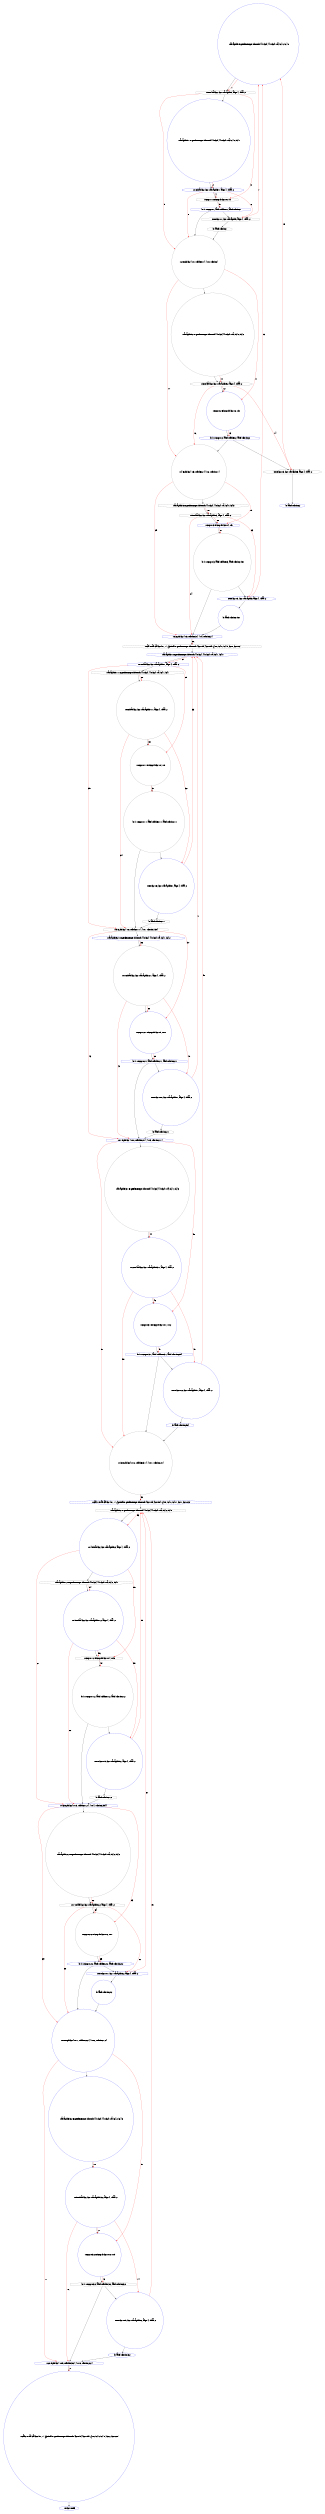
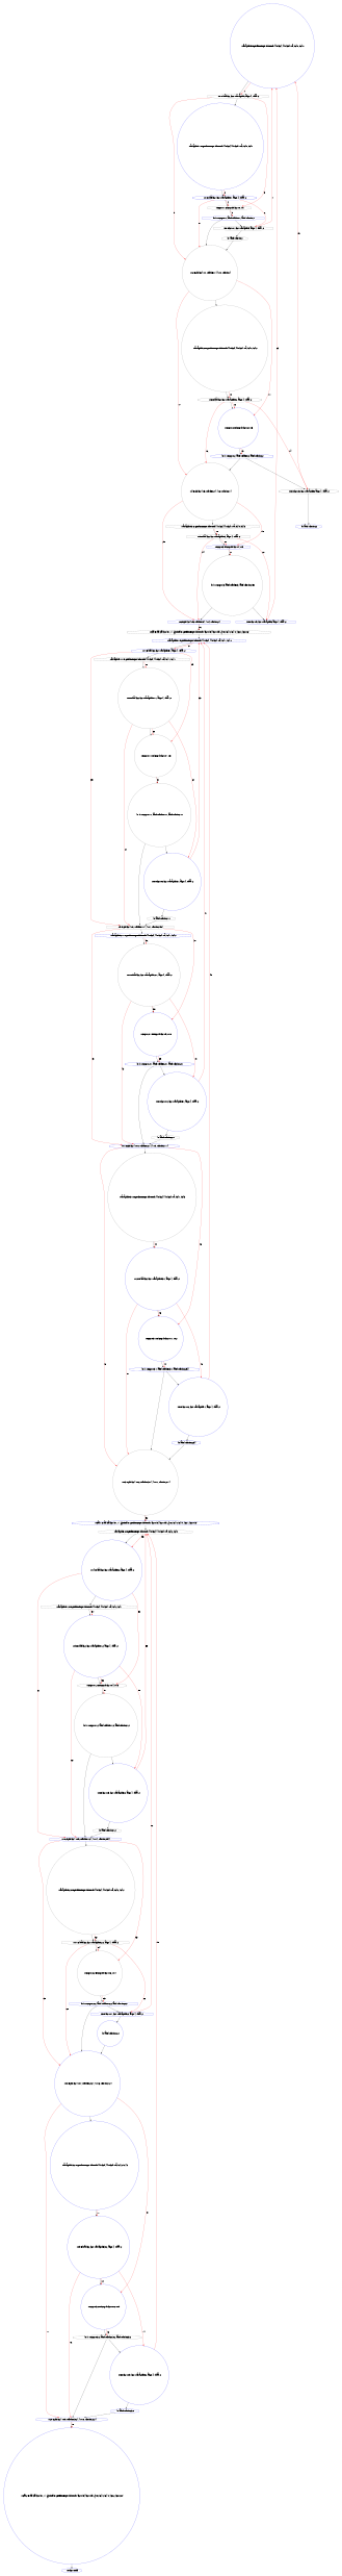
  digraph {
    node [color=blue shape=octagon]
    n1 [label="  %arrayidx5 = getelementptr inbounds [4 x i32], [4 x i32]* %a, i64 0, i64 0" shape=circle]
    n2 [color=gray40 label="  %0 = load i32, i32* %arrayidx5, align 4, !tbaa !2"]
    n3 [label="  %arrayidx9.1 = getelementptr inbounds [4 x i32], [4 x i32]* %a, i64 0, i64 1" shape=circle]
    n4 [color=gray40 label="  %cmp10.1 = icmp slt i32 %0, %1"]
    n5 [color=gray40 label="  %2 = phi i32 [ %1, %if.then.1 ], [ %0, %for.inc ]" shape=circle]
    n6 [label="  %1 = load i32, i32* %arrayidx9.1, align 4, !tbaa !2"]
    n7 [label="  br i1 %cmp10.1, label %if.then.1, label %for.inc.1"]
    n8 [color=gray40 label="  %arrayidx9.2 = getelementptr inbounds [4 x i32], [4 x i32]* %a, i64 0, i64 2" shape=circle]
    n9 [label="  %cmp10.2 = icmp slt i32 %2, %3" shape=circle]
    n10 [color=gray40 label="  %4 = phi i32 [ %3, %if.then.2 ], [ %2, %for.inc.1 ]" shape=circle]
    n11 [color=gray40 label="  store i32 %1, i32* %arrayidx5, align 4, !tbaa !2"]
    n12 [color=gray40 label="  br label %for.inc.1"]
    n13 [color=gray40 label="  %3 = load i32, i32* %arrayidx9.2, align 4, !tbaa !2"]
    n14 [label="  br i1 %cmp10.2, label %if.then.2, label %for.inc.2"]
    n15 [color=gray40 label="  %arrayidx9.3 = getelementptr inbounds [4 x i32], [4 x i32]* %a, i64 0, i64 3"]
    n16 [label="  %cmp10.3 = icmp slt i32 %4, %5"]
    n17 [label="  %6 = phi i32 [ %5, %if.then.3 ], [ %4, %for.inc.2 ]"]
    n18 [color=gray40 label="  store i32 %3, i32* %arrayidx5, align 4, !tbaa !2"]
    n19 [label="  br label %for.inc.2"]
    n20 [color=gray40 label="  %5 = load i32, i32* %arrayidx9.3, align 4, !tbaa !2"]
    n21 [color=gray40 label="  br i1 %cmp10.3, label %if.then.3, label %for.inc.150" shape=circle]
    n22 [color=gray40 label="  %call = tail call i32 (i8*, ...) @printf(i8* getelementptr inbounds ([32 x i8], [32 x i8]* @.str, i64 0, i64 0), i32 0, i32 %6)"]
    n23 [label="  store i32 %5, i32* %arrayidx5, align 4, !tbaa !2"]
-   n24 [label="  br label %for.inc.150" shape=circle]
    n25 [label="  %arrayidx5.1 = getelementptr inbounds [4 x i32], [4 x i32]* %a, i64 1, i64 0"]
    n26 [label="  %7 = load i32, i32* %arrayidx5.1, align 4, !tbaa !2"]
    n27 [color=gray40 label="  %arrayidx9.1.1 = getelementptr inbounds [4 x i32], [4 x i32]* %a, i64 1, i64 1"]
    n28 [color=gray40 label="  %cmp10.1.1 = icmp slt i32 %7, %8" shape=circle]
    n29 [color=gray40 label="  %9 = phi i32 [ %8, %if.then.1.1 ], [ %7, %for.inc.150 ]"]
    n30 [color=gray40 label="  %8 = load i32, i32* %arrayidx9.1.1, align 4, !tbaa !2" shape=circle]
    n31 [color=gray40 label="  br i1 %cmp10.1.1, label %if.then.1.1, label %for.inc.1.1" shape=circle]
    n32 [label="  %arrayidx9.2.1 = getelementptr inbounds [4 x i32], [4 x i32]* %a, i64 1, i64 2"]
    n33 [label="  %cmp10.2.1 = icmp slt i32 %9, %10" shape=circle]
    n34 [label="  %11 = phi i32 [ %10, %if.then.2.1 ], [ %9, %for.inc.1.1 ]"]
    n35 [label="  store i32 %8, i32* %arrayidx5.1, align 4, !tbaa !2" shape=circle]
    n36 [color=gray40 label="  br label %for.inc.1.1"]
    n37 [color=gray40 label="  %10 = load i32, i32* %arrayidx9.2.1, align 4, !tbaa !2" shape=circle]
    n38 [label="  br i1 %cmp10.2.1, label %if.then.2.1, label %for.inc.2.1"]
    n39 [color=gray40 label="  %arrayidx9.3.1 = getelementptr inbounds [4 x i32], [4 x i32]* %a, i64 1, i64 3" shape=circle]
    n40 [label="  %cmp10.3.1 = icmp slt i32 %11, %12" shape=circle]
    n41 [color=gray40 label="  %13 = phi i32 [ %12, %if.then.3.1 ], [ %11, %for.inc.2.1 ]" shape=circle]
    n42 [label="  store i32 %10, i32* %arrayidx5.1, align 4, !tbaa !2" shape=circle]
    n43 [color=gray40 label="  br label %for.inc.2.1"]
    n44 [label="  %12 = load i32, i32* %arrayidx9.3.1, align 4, !tbaa !2" shape=circle]
    n45 [label="  br i1 %cmp10.3.1, label %if.then.3.1, label %for.inc.254"]
    n46 [label="  %call.1 = tail call i32 (i8*, ...) @printf(i8* getelementptr inbounds ([32 x i8], [32 x i8]* @.str, i64 0, i64 0), i32 1, i32 %13)"]
    n47 [label="  store i32 %12, i32* %arrayidx5.1, align 4, !tbaa !2" shape=circle]
    n48 [label="  br label %for.inc.254"]
    n49 [color=gray40 label="  %arrayidx5.2 = getelementptr inbounds [4 x i32], [4 x i32]* %a, i64 2, i64 0"]
    n50 [label="  %14 = load i32, i32* %arrayidx5.2, align 4, !tbaa !2" shape=circle]
    n51 [color=gray40 label="  %arrayidx9.1.2 = getelementptr inbounds [4 x i32], [4 x i32]* %a, i64 2, i64 1"]
    n52 [color=gray40 label="  %cmp10.1.2 = icmp slt i32 %14, %15"]
    n53 [label="  %16 = phi i32 [ %15, %if.then.1.2 ], [ %14, %for.inc.254 ]"]
    n54 [label="  %15 = load i32, i32* %arrayidx9.1.2, align 4, !tbaa !2" shape=circle]
    n55 [color=gray40 label="  br i1 %cmp10.1.2, label %if.then.1.2, label %for.inc.1.2" shape=circle]
    n56 [color=gray40 label="  %arrayidx9.2.2 = getelementptr inbounds [4 x i32], [4 x i32]* %a, i64 2, i64 2" shape=circle]
    n57 [color=gray40 label="  %cmp10.2.2 = icmp slt i32 %16, %17" shape=circle]
    n58 [label="  %18 = phi i32 [ %17, %if.then.2.2 ], [ %16, %for.inc.1.2 ]" shape=circle]
    n59 [label="  store i32 %15, i32* %arrayidx5.2, align 4, !tbaa !2" shape=circle]
    n60 [color=gray40 label="  br label %for.inc.1.2"]
    n61 [color=gray40 label="  %17 = load i32, i32* %arrayidx9.2.2, align 4, !tbaa !2"]
    n62 [label="  br i1 %cmp10.2.2, label %if.then.2.2, label %for.inc.2.2"]
    n63 [label="  %arrayidx9.3.2 = getelementptr inbounds [4 x i32], [4 x i32]* %a, i64 2, i64 3" shape=circle]
    n64 [label="  %cmp10.3.2 = icmp slt i32 %18, %19" shape=circle]
    n65 [label="  %20 = phi i32 [ %19, %if.then.3.2 ], [ %18, %for.inc.2.2 ]"]
-   n66 [label="  store i32 %17, i32* %arrayidx5.2, align 4, !tbaa !2"]
+   n66 [label="store i52 %17, i32* %arrayidx5.2, align 4, !tbaa !2"]
    n67 [label="  br label %for.inc.2.2" shape=circle]
    n68 [label="  %19 = load i32, i32* %arrayidx9.3.2, align 4, !tbaa !2" shape=circle]
    n69 [color=gray40 label="  br i1 %cmp10.3.2, label %if.then.3.2, label %for.inc.3.2"]
    n70 [label="  %call.2 = tail call i32 (i8*, ...) @printf(i8* getelementptr inbounds ([32 x i8], [32 x i8]* @.str, i64 0, i64 0), i32 2, i32 %20)" shape=circle]
    n71 [label="  store i32 %19, i32* %arrayidx5.2, align 4, !tbaa !2" shape=circle]
    n72 [label="  br label %for.inc.3.2"]
    n73 [label="  ret i32 undef"]
    n1 -> n2
    n1 -> n2 [color=red label=1]
    n2 -> n3
    n2 -> n4 [color=red label=3]
    n2 -> n5 [color=red label=9]
    n3 -> n6
    n3 -> n6 [color=red label=2]
    n4 -> n7
    n4 -> n7 [color=red label=5]
    n5 -> n8
    n5 -> n9 [color=red label=11]
    n5 -> n10 [color=red label=17]
    n6 -> n4
    n6 -> n4 [color=red label=4]
    n6 -> n5 [color=red label=8]
    n6 -> n11 [color=red label=6]
    n7 -> n5
    n7 -> n11
    n8 -> n13
    n8 -> n13 [color=red label=10]
    n9 -> n14
    n9 -> n14 [color=red label=13]
    n10 -> n15
    n10 -> n16 [color=red label=19]
    n10 -> n17 [color=red label=25]
    n11 -> n1 [color=red label=7]
    n11 -> n12
    n12 -> n5
    n13 -> n9
    n13 -> n9 [color=red label=12]
    n13 -> n10 [color=red label=16]
    n13 -> n18 [color=red label=14]
    n14 -> n10
    n14 -> n18
    n15 -> n20
    n15 -> n20 [color=red label=18]
    n16 -> n21
    n16 -> n21 [color=red label=21]
    n17 -> n22
    n17 -> n22 [color=red label=26]
    n18 -> n1 [color=red label=15]
    n18 -> n19
    n20 -> n16
    n20 -> n16 [color=red label=20]
    n20 -> n17 [color=red label=24]
-   n20 -> n23 [color=red label=63]
+   n20 -> n23 [color=red label=22]
    n21 -> n17
    n21 -> n23
    n22 -> n25
    n23 -> n1 [color=red label=23]
-   n23 -> n24
-   n24 -> n17
    n25 -> n26
    n25 -> n26 [color=red label=27]
    n26 -> n27
    n26 -> n28 [color=red label=29]
    n26 -> n29 [color=red label=35]
    n27 -> n30
    n27 -> n30 [color=red label=28]
    n28 -> n31
    n28 -> n31 [color=red label=31]
    n29 -> n32
    n29 -> n33 [color=red label=37]
    n29 -> n34 [color=red label=43]
    n30 -> n28
    n30 -> n28 [color=red label=30]
    n30 -> n29 [color=red label=34]
    n30 -> n35 [color=red label=32]
    n31 -> n29
    n31 -> n35
    n32 -> n37
    n32 -> n37 [color=red label=36]
    n33 -> n38
    n33 -> n38 [color=red label=39]
    n34 -> n39
    n34 -> n40 [color=red label=45]
    n34 -> n41 [color=red label=51]
    n35 -> n25 [color=red label=33]
    n35 -> n36
    n36 -> n29
    n37 -> n33
    n37 -> n33 [color=red label=38]
    n37 -> n34 [color=red label=42]
    n37 -> n42 [color=red label=40]
    n38 -> n34
    n38 -> n42
    n39 -> n44
    n39 -> n44 [color=red label=44]
    n40 -> n45
    n40 -> n45 [color=red label=47]
    n41 -> n46
    n41 -> n46 [color=red label=52]
    n42 -> n25 [color=red label=41]
    n42 -> n43
    n43 -> n34
    n44 -> n40
    n44 -> n40 [color=red label=46]
    n44 -> n41 [color=red label=50]
    n44 -> n47 [color=red label=48]
    n45 -> n41
    n45 -> n47
    n46 -> n49
    n47 -> n25 [color=red label=49]
    n47 -> n48
    n48 -> n41
    n49 -> n50
    n49 -> n50 [color=red label=53]
    n50 -> n51
    n50 -> n52 [color=red label=55]
    n50 -> n53 [color=red label=61]
    n51 -> n54
    n51 -> n54 [color=red label=54]
    n52 -> n55
    n52 -> n55 [color=red label=57]
    n53 -> n56
    n53 -> n57 [color=red label=63]
    n53 -> n58 [color=red label=69]
    n54 -> n52
    n54 -> n52 [color=red label=56]
    n54 -> n53 [color=red label=60]
    n54 -> n59 [color=red label=58]
    n55 -> n53
    n55 -> n59
    n56 -> n61
    n56 -> n61 [color=red label=62]
    n57 -> n62
    n57 -> n62 [color=red label=65]
    n58 -> n63
    n58 -> n64 [color=red label=51]
    n58 -> n65 [color=red label=77]
    n59 -> n49 [color=red label=59]
    n59 -> n60
    n60 -> n53
    n61 -> n57
    n61 -> n57 [color=red label=64]
    n61 -> n58 [color=red label=68]
    n61 -> n66 [color=red label=66]
    n62 -> n58
    n62 -> n66
    n63 -> n68
    n63 -> n68 [color=red label=70]
    n64 -> n69
    n64 -> n69 [color=red label=73]
    n65 -> n70
    n65 -> n70 [color=red label=78]
    n66 -> n49 [color=red label=67]
    n66 -> n67
    n67 -> n58
    n68 -> n64
    n68 -> n64 [color=red label=72]
    n68 -> n65 [color=red label=76]
    n68 -> n71 [color=red label=74]
    n69 -> n65
    n69 -> n71
    n70 -> n73
    n71 -> n49 [color=red label=75]
    n71 -> n72
    n72 -> n65
  }
